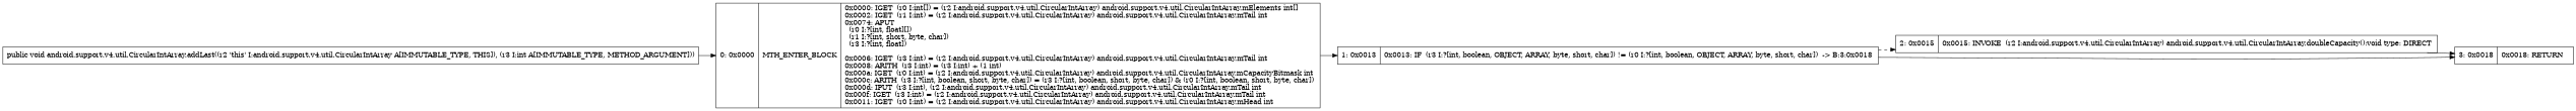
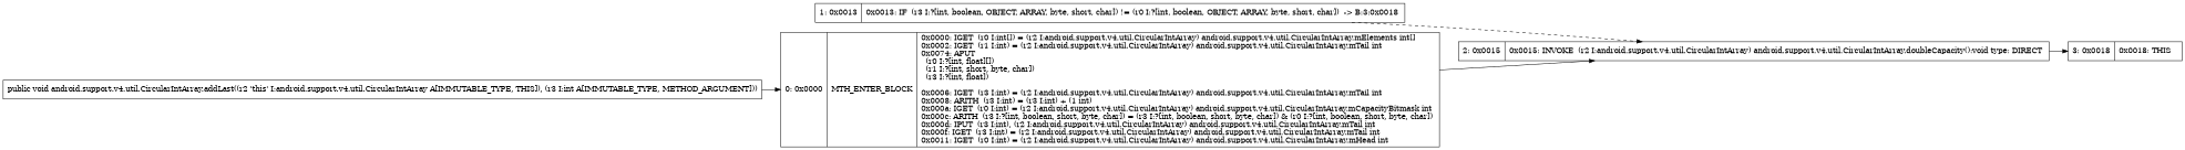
  digraph {
    rankdir=LR
    node [shape=record]
    n1 [label="{0\:\ 0x0000|MTH_ENTER_BLOCK\l|0x0000: IGET  (r0 I:int[]) = (r2 I:android.support.v4.util.CircularIntArray) android.support.v4.util.CircularIntArray.mElements int[] \l0x0002: IGET  (r1 I:int) = (r2 I:android.support.v4.util.CircularIntArray) android.support.v4.util.CircularIntArray.mTail int \l0x0074: APUT  \l  (r0 I:?[int, float][])\l  (r1 I:?[int, short, byte, char])\l  (r3 I:?[int, float])\l \l0x0006: IGET  (r3 I:int) = (r2 I:android.support.v4.util.CircularIntArray) android.support.v4.util.CircularIntArray.mTail int \l0x0008: ARITH  (r3 I:int) = (r3 I:int) + (1 int) \l0x000a: IGET  (r0 I:int) = (r2 I:android.support.v4.util.CircularIntArray) android.support.v4.util.CircularIntArray.mCapacityBitmask int \l0x000c: ARITH  (r3 I:?[int, boolean, short, byte, char]) = (r3 I:?[int, boolean, short, byte, char]) & (r0 I:?[int, boolean, short, byte, char]) \l0x000d: IPUT  (r3 I:int), (r2 I:android.support.v4.util.CircularIntArray) android.support.v4.util.CircularIntArray.mTail int \l0x000f: IGET  (r3 I:int) = (r2 I:android.support.v4.util.CircularIntArray) android.support.v4.util.CircularIntArray.mTail int \l0x0011: IGET  (r0 I:int) = (r2 I:android.support.v4.util.CircularIntArray) android.support.v4.util.CircularIntArray.mHead int \l}"]
    n2 [label="{1\:\ 0x0013|0x0013: IF  (r3 I:?[int, boolean, OBJECT, ARRAY, byte, short, char]) != (r0 I:?[int, boolean, OBJECT, ARRAY, byte, short, char])  \-\> B:3:0x0018 \l}"]
    n3 [label="{2\:\ 0x0015|0x0015: INVOKE  (r2 I:android.support.v4.util.CircularIntArray) android.support.v4.util.CircularIntArray.doubleCapacity():void type: DIRECT \l}"]
-   n4 [label="{3\:\ 0x0018|0x0018: RETURN   \l}"]
+   n4 [label="{3\:\ 0x0018|0x0018: THIS   \l}"]
    n5 [label="{public void android.support.v4.util.CircularIntArray.addLast((r2 'this' I:android.support.v4.util.CircularIntArray A[IMMUTABLE_TYPE, THIS]), (r3 I:int A[IMMUTABLE_TYPE, METHOD_ARGUMENT])) }"]
-   n1 -> n2
+   n1 -> n3
    n2 -> n3 [style=dashed]
-   n2 -> n4
    n3 -> n4
    n5 -> n1
  }
